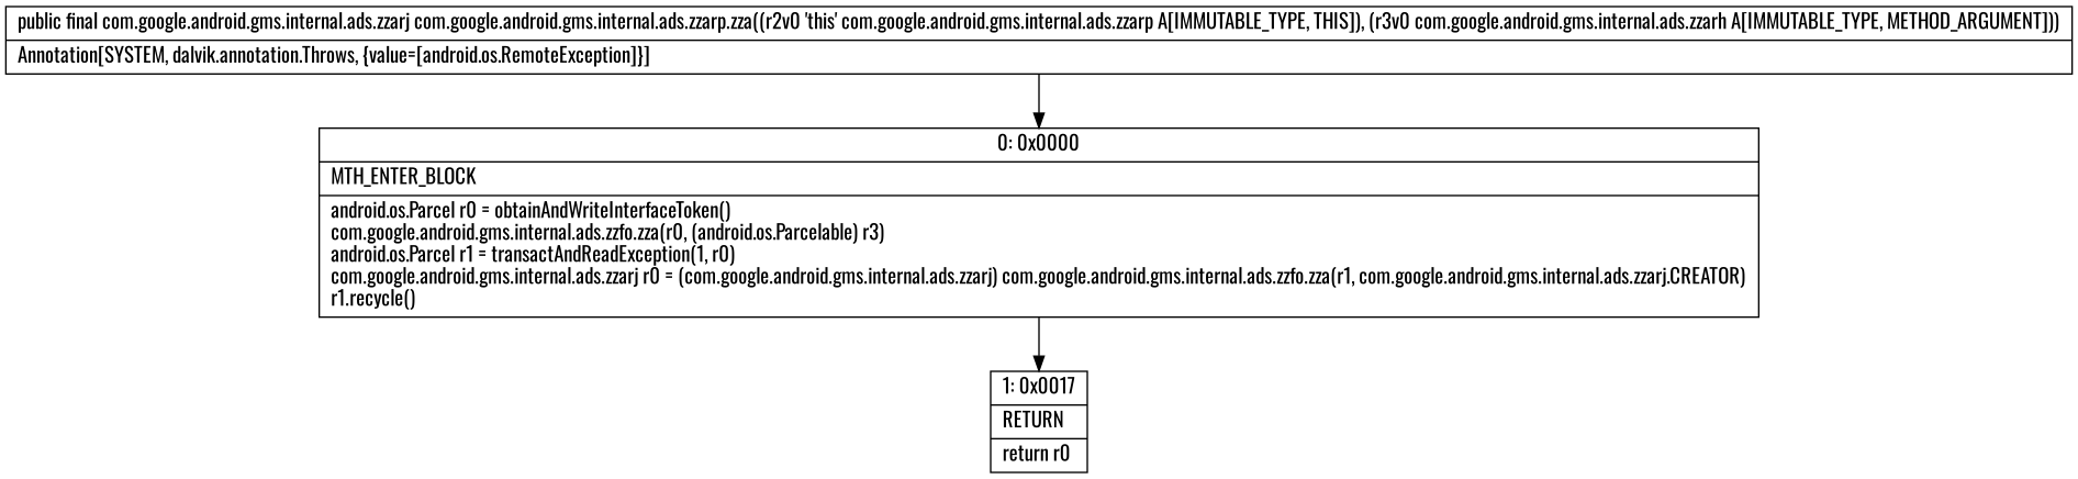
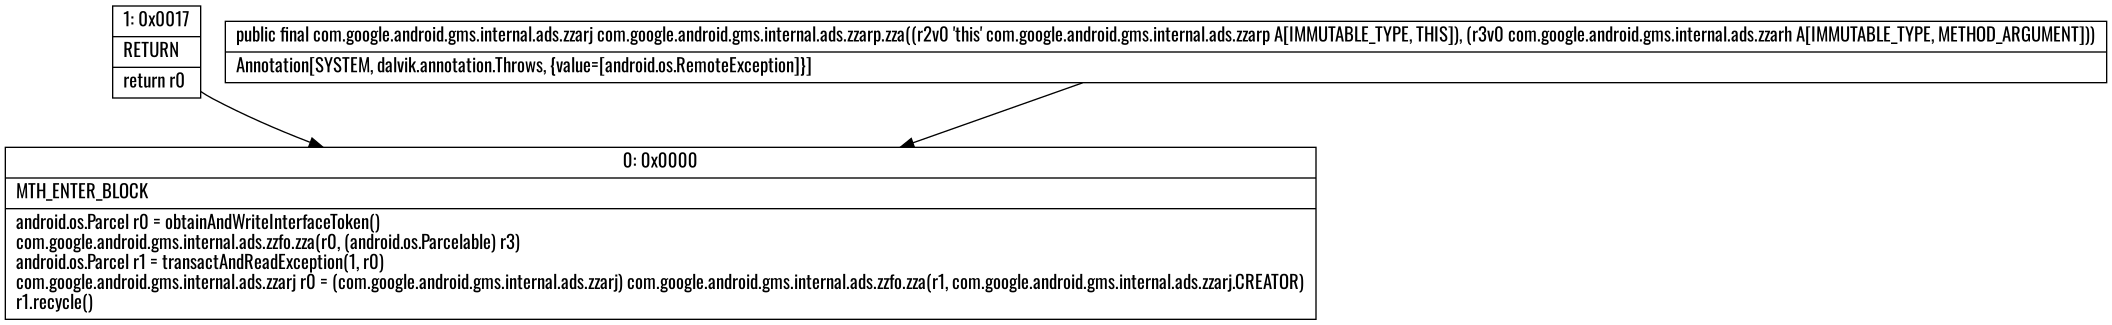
  digraph {
    fontname=Oswald
    node [shape=record fontname=Oswald]
    edge [fontname=Oswald]
    n1 [label="{0\:\ 0x0000|MTH_ENTER_BLOCK\l|android.os.Parcel r0 = obtainAndWriteInterfaceToken()\lcom.google.android.gms.internal.ads.zzfo.zza(r0, (android.os.Parcelable) r3)\landroid.os.Parcel r1 = transactAndReadException(1, r0)\lcom.google.android.gms.internal.ads.zzarj r0 = (com.google.android.gms.internal.ads.zzarj) com.google.android.gms.internal.ads.zzfo.zza(r1, com.google.android.gms.internal.ads.zzarj.CREATOR)\lr1.recycle()\l}"]
    n2 [label="{1\:\ 0x0017|RETURN\l|return r0\l}"]
    n3 [label="{public final com.google.android.gms.internal.ads.zzarj com.google.android.gms.internal.ads.zzarp.zza((r2v0 'this' com.google.android.gms.internal.ads.zzarp A[IMMUTABLE_TYPE, THIS]), (r3v0 com.google.android.gms.internal.ads.zzarh A[IMMUTABLE_TYPE, METHOD_ARGUMENT]))  | Annotation[SYSTEM, dalvik.annotation.Throws, \{value=[android.os.RemoteException]\}]\l}"]
-   n1 -> n2
+   n2 -> n1
    n3 -> n1
  }
